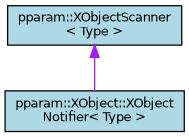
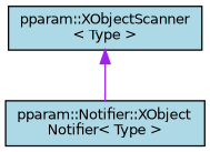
  digraph {
    node [color=black fillcolor=lightblue fontname=Helvetica fontsize=10 shape=record style=filled]
    n1 [fontcolor=black height=0.2 label="pparam::XObjectScanner\l\< Type \>" width=0.4]
-   n2 [height=0.2 label="pparam::XObject::XObject\lNotifier\< Type \>" width=0.4]
+   n2 [height=0.2 label="pparam::Notifier::XObject\lNotifier\< Type \>" width=0.4]
    n1 -> n2 [color=purple dir=back fontname=Helvetica fontsize=10 labelfontname=Helvetica labelfontsize=10 style=solid]
  }
